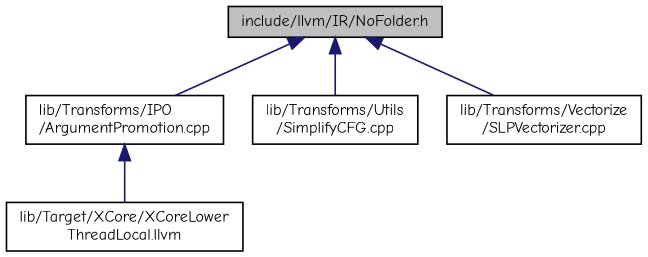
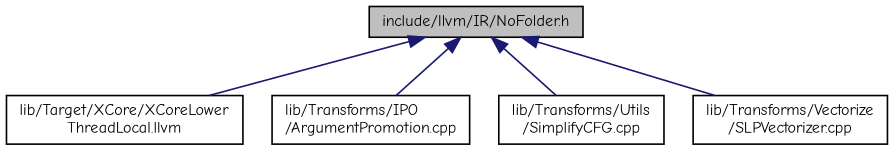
  digraph {
    fontname="Comic Neue"
    node [color=black fontname="Comic Neue" fontsize=10 shape=box]
    edge [color=midnightblue dir=back fontname="Comic Neue" fontsize=10 labelfontname=Helvetica labelfontsize=10 style=solid]
    n1 [fillcolor=grey75 fontcolor=black height=0.2 label="include/llvm/IR/NoFolder.h" style=filled width=0.4]
    n2 [height=0.2 label="lib/Target/XCore/XCoreLower\lThreadLocal.llvm" width=0.4]
    n3 [height=0.2 label="lib/Transforms/IPO\l/ArgumentPromotion.cpp" width=0.4]
    n4 [height=0.2 label="lib/Transforms/Utils\l/SimplifyCFG.cpp" width=0.4]
    n5 [height=0.2 label="lib/Transforms/Vectorize\l/SLPVectorizer.cpp" width=0.4]
-   n3 -> n2
+   n1 -> n2
    n1 -> n3
    n1 -> n4
    n1 -> n5
  }
